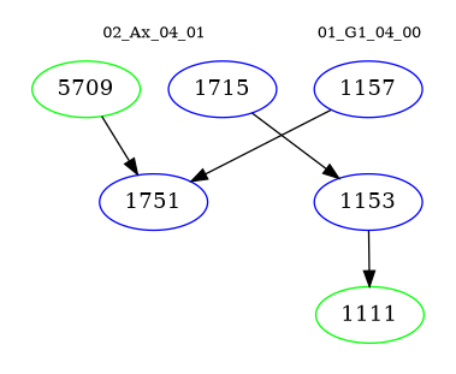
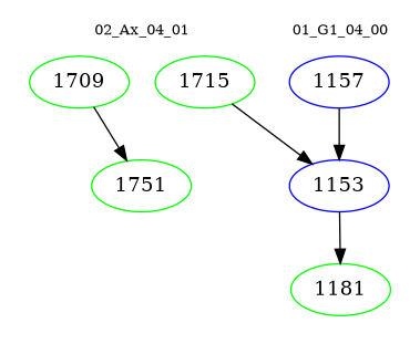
  digraph {
    node [color=blue]
    edge [color=black]
-   n1 [label=1715]
-   n2 [color=green label=5709]
-   n3 [label=1751]
+   n1 [color=green label=1715]
+   n2 [color=green label=1709]
+   n3 [color=green label=1751]
    n4 [label=1157]
    n5 [label=1153]
-   n6 [color=green label=1111]
+   n6 [color=green label=1181]
    subgraph cluster_1 {
      color=white
      fontsize=10
      label="02_Ax_04_01"
      n1
      n2
      n3
    }
    subgraph cluster_2 {
      color=white
      fontsize=10
      label="01_G1_04_00"
      n4
      n5
      n6
    }
    n1 -> n5
    n2 -> n3
-   n4 -> n3
+   n4 -> n5
    n5 -> n6
  }
